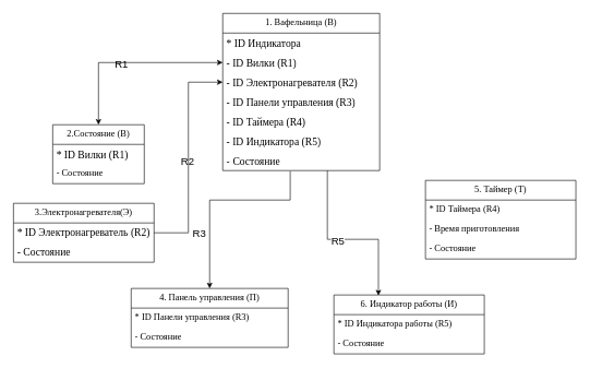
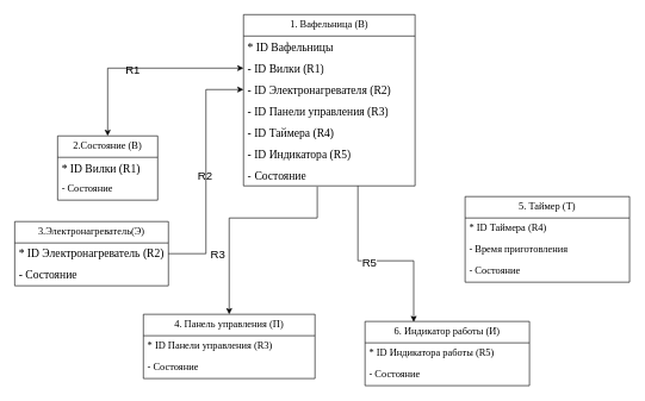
  <mxCell id="0" />
  <mxCell id="1" parent="0" />
  <mxCell id="2" style="edgeStyle=orthogonalEdgeStyle;rounded=0;orthogonalLoop=1;jettySize=auto;html=1;entryX=0.296;entryY=0.009;entryDx=0;entryDy=0;entryPerimeter=0;" edge="1" parent="1" source="4" target="31"><mxGeometry relative="1" as="geometry"><Array as="points"><mxPoint x="500" y="365" /><mxPoint x="578" y="365" /></Array></mxGeometry></mxCell>
  <mxCell id="3" value="&lt;font style=&quot;font-size: 16px;&quot;&gt;R5&lt;/font&gt;" style="edgeLabel;html=1;align=center;verticalAlign=middle;resizable=0;points=[];" vertex="1" connectable="0" parent="2"><mxGeometry x="-0.106" y="-1" relative="1" as="geometry"><mxPoint as="offset" /></mxGeometry></mxCell>
  <mxCell id="4" value="&lt;font style=&quot;font-size: 14px;&quot; face=&quot;Times New Roman&quot;&gt;1. Вафельница (В)&lt;/font&gt;" style="swimlane;fontStyle=0;childLayout=stackLayout;horizontal=1;startSize=30;horizontalStack=0;resizeParent=1;resizeParentMax=0;resizeLast=0;collapsible=1;marginBottom=0;whiteSpace=wrap;html=1;labelBackgroundColor=none;" vertex="1" parent="1"><mxGeometry x="340" y="20" width="240" height="240" as="geometry"><mxRectangle x="440" y="170" width="160" height="30" as="alternateBounds" /></mxGeometry></mxCell>
- <mxCell id="5" value="&lt;font style=&quot;font-size: 16px;&quot; face=&quot;Times New Roman&quot;&gt;* ID Индикатора&lt;/font&gt;" style="text;strokeColor=none;fillColor=none;align=left;verticalAlign=middle;spacingLeft=4;spacingRight=4;overflow=hidden;points=[[0,0.5],[1,0.5]];portConstraint=eastwest;rotatable=0;whiteSpace=wrap;html=1;labelBackgroundColor=none;" vertex="1" parent="4"><mxGeometry y="30" width="240" height="30" as="geometry" /></mxCell>
+ <mxCell id="5" value="&lt;font style=&quot;font-size: 16px;&quot; face=&quot;Times New Roman&quot;&gt;* ID Вафельницы&lt;/font&gt;" style="text;strokeColor=none;fillColor=none;align=left;verticalAlign=middle;spacingLeft=4;spacingRight=4;overflow=hidden;points=[[0,0.5],[1,0.5]];portConstraint=eastwest;rotatable=0;whiteSpace=wrap;html=1;labelBackgroundColor=none;" vertex="1" parent="4"><mxGeometry y="30" width="240" height="30" as="geometry" /></mxCell>
  <mxCell id="6" value="&lt;font style=&quot;font-size: 16px;&quot; face=&quot;Times New Roman&quot;&gt;- ID Вилки (R1)&lt;/font&gt;" style="text;strokeColor=none;fillColor=none;align=left;verticalAlign=middle;spacingLeft=4;spacingRight=4;overflow=hidden;points=[[0,0.5],[1,0.5]];portConstraint=eastwest;rotatable=0;whiteSpace=wrap;html=1;labelBackgroundColor=none;" vertex="1" parent="4"><mxGeometry y="60" width="240" height="30" as="geometry" /></mxCell>
  <mxCell id="7" value="&lt;font style=&quot;font-size: 16px;&quot;&gt;&lt;span style=&quot;font-family: &amp;quot;Times New Roman&amp;quot;;&quot;&gt;- ID&amp;nbsp;&lt;/span&gt;&lt;span style=&quot;font-family: &amp;quot;Times New Roman&amp;quot;; text-align: center;&quot;&gt;Электронагревателя&amp;nbsp;&lt;/span&gt;&lt;span style=&quot;font-family: &amp;quot;Times New Roman&amp;quot;;&quot;&gt;(R2)&lt;/span&gt;&lt;/font&gt;" style="text;strokeColor=none;fillColor=none;align=left;verticalAlign=middle;spacingLeft=4;spacingRight=4;overflow=hidden;points=[[0,0.5],[1,0.5]];portConstraint=eastwest;rotatable=0;whiteSpace=wrap;html=1;labelBackgroundColor=none;" vertex="1" parent="4"><mxGeometry y="90" width="240" height="30" as="geometry" /></mxCell>
  <mxCell id="8" value="&lt;font style=&quot;font-size: 16px;&quot;&gt;&lt;span style=&quot;font-family: &amp;quot;Times New Roman&amp;quot;;&quot;&gt;- ID Панели управления (R3)&lt;/span&gt;&lt;/font&gt;" style="text;strokeColor=none;fillColor=none;align=left;verticalAlign=middle;spacingLeft=4;spacingRight=4;overflow=hidden;points=[[0,0.5],[1,0.5]];portConstraint=eastwest;rotatable=0;whiteSpace=wrap;html=1;labelBackgroundColor=none;" vertex="1" parent="4"><mxGeometry y="120" width="240" height="30" as="geometry" /></mxCell>
  <mxCell id="9" value="&lt;span style=&quot;font-family: &amp;quot;Times New Roman&amp;quot;;&quot;&gt;&lt;font style=&quot;font-size: 16px;&quot;&gt;- ID Таймера (R4)&lt;/font&gt;&lt;/span&gt;" style="text;strokeColor=none;fillColor=none;align=left;verticalAlign=middle;spacingLeft=4;spacingRight=4;overflow=hidden;points=[[0,0.5],[1,0.5]];portConstraint=eastwest;rotatable=0;whiteSpace=wrap;html=1;labelBackgroundColor=none;" vertex="1" parent="4"><mxGeometry y="150" width="240" height="30" as="geometry" /></mxCell>
  <mxCell id="10" value="&lt;span style=&quot;font-family: &amp;quot;Times New Roman&amp;quot;;&quot;&gt;&lt;font style=&quot;font-size: 16px;&quot;&gt;- ID Индикатора (R5)&lt;/font&gt;&lt;/span&gt;" style="text;strokeColor=none;fillColor=none;align=left;verticalAlign=middle;spacingLeft=4;spacingRight=4;overflow=hidden;points=[[0,0.5],[1,0.5]];portConstraint=eastwest;rotatable=0;whiteSpace=wrap;html=1;labelBackgroundColor=none;" vertex="1" parent="4"><mxGeometry y="180" width="240" height="30" as="geometry" /></mxCell>
  <mxCell id="11" value="&lt;font style=&quot;font-size: 16px;&quot;&gt;- &lt;font style=&quot;&quot; face=&quot;Times New Roman&quot;&gt;Состояние&lt;/font&gt;&lt;/font&gt;" style="text;strokeColor=none;fillColor=none;align=left;verticalAlign=middle;spacingLeft=4;spacingRight=4;overflow=hidden;points=[[0,0.5],[1,0.5]];portConstraint=eastwest;rotatable=0;whiteSpace=wrap;html=1;labelBackgroundColor=none;" vertex="1" parent="4"><mxGeometry y="210" width="240" height="30" as="geometry" /></mxCell>
  <mxCell id="12" style="edgeStyle=orthogonalEdgeStyle;rounded=0;orthogonalLoop=1;jettySize=auto;html=1;entryX=0;entryY=0.5;entryDx=0;entryDy=0;startArrow=classic;startFill=1;labelBackgroundColor=none;fontColor=default;" edge="1" parent="1" source="14" target="6"><mxGeometry relative="1" as="geometry" /></mxCell>
  <mxCell id="13" value="&lt;font style=&quot;font-size: 16px;&quot;&gt;R1&lt;/font&gt;" style="edgeLabel;html=1;align=center;verticalAlign=middle;resizable=0;points=[];labelBackgroundColor=none;" connectable="0" vertex="1" parent="12"><mxGeometry x="-0.346" relative="1" as="geometry"><mxPoint x="34" as="offset" /></mxGeometry></mxCell>
  <mxCell id="14" value="&lt;font style=&quot;font-size: 14px;&quot; face=&quot;Times New Roman&quot;&gt;2.Состояние (В)&lt;/font&gt;" style="swimlane;fontStyle=0;childLayout=stackLayout;horizontal=1;startSize=30;horizontalStack=0;resizeParent=1;resizeParentMax=0;resizeLast=0;collapsible=1;marginBottom=0;whiteSpace=wrap;html=1;labelBackgroundColor=none;" vertex="1" parent="1"><mxGeometry x="80" y="190" width="140" height="90" as="geometry" /></mxCell>
  <mxCell id="15" value="&lt;span style=&quot;font-family: &amp;quot;Times New Roman&amp;quot;;&quot;&gt;&lt;font style=&quot;font-size: 16px;&quot;&gt;* ID Вилки (R1)&lt;/font&gt;&lt;/span&gt;" style="text;strokeColor=none;fillColor=none;align=left;verticalAlign=middle;spacingLeft=4;spacingRight=4;overflow=hidden;points=[[0,0.5],[1,0.5]];portConstraint=eastwest;rotatable=0;whiteSpace=wrap;html=1;labelBackgroundColor=none;" vertex="1" parent="14"><mxGeometry y="30" width="140" height="30" as="geometry" /></mxCell>
  <mxCell id="16" value="&lt;font style=&quot;font-size: 14px;&quot; face=&quot;Times New Roman&quot;&gt;- Состояние&lt;/font&gt;" style="text;strokeColor=none;fillColor=none;align=left;verticalAlign=middle;spacingLeft=4;spacingRight=4;overflow=hidden;points=[[0,0.5],[1,0.5]];portConstraint=eastwest;rotatable=0;whiteSpace=wrap;html=1;labelBackgroundColor=none;" vertex="1" parent="14"><mxGeometry y="60" width="140" height="30" as="geometry" /></mxCell>
- <mxCell id="17" value="&lt;font style=&quot;font-size: 14px;&quot; face=&quot;Times New Roman&quot;&gt;3.Электронагревателя(Э)&lt;/font&gt;" style="swimlane;fontStyle=0;childLayout=stackLayout;horizontal=1;startSize=30;horizontalStack=0;resizeParent=1;resizeParentMax=0;resizeLast=0;collapsible=1;marginBottom=0;whiteSpace=wrap;html=1;labelBackgroundColor=none;" vertex="1" parent="1"><mxGeometry x="20" y="310" width="215" height="90" as="geometry" /></mxCell>
+ <mxCell id="17" value="&lt;font style=&quot;font-size: 14px;&quot; face=&quot;Times New Roman&quot;&gt;3.Электронагреватель(Э)&lt;/font&gt;" style="swimlane;fontStyle=0;childLayout=stackLayout;horizontal=1;startSize=30;horizontalStack=0;resizeParent=1;resizeParentMax=0;resizeLast=0;collapsible=1;marginBottom=0;whiteSpace=wrap;html=1;labelBackgroundColor=none;" vertex="1" parent="1"><mxGeometry x="20" y="310" width="215" height="90" as="geometry" /></mxCell>
  <mxCell id="18" value="&lt;font style=&quot;font-size: 16px;&quot;&gt;&lt;font style=&quot;&quot; face=&quot;Times New Roman&quot;&gt;* ID&amp;nbsp;&lt;/font&gt;&lt;span style=&quot;font-family: &amp;quot;Times New Roman&amp;quot;; text-align: center;&quot;&gt;Электронагреватель&amp;nbsp;&lt;/span&gt;&lt;font style=&quot;&quot; face=&quot;Times New Roman&quot;&gt;(R2)&lt;/font&gt;&lt;/font&gt;" style="text;strokeColor=none;fillColor=none;align=left;verticalAlign=middle;spacingLeft=4;spacingRight=4;overflow=hidden;points=[[0,0.5],[1,0.5]];portConstraint=eastwest;rotatable=0;whiteSpace=wrap;html=1;labelBackgroundColor=none;" vertex="1" parent="17"><mxGeometry y="30" width="215" height="30" as="geometry" /></mxCell>
  <mxCell id="19" value="&lt;font style=&quot;font-size: 16px;&quot; face=&quot;Times New Roman&quot;&gt;- Состояние&lt;/font&gt;" style="text;strokeColor=none;fillColor=none;align=left;verticalAlign=middle;spacingLeft=4;spacingRight=4;overflow=hidden;points=[[0,0.5],[1,0.5]];portConstraint=eastwest;rotatable=0;whiteSpace=wrap;html=1;labelBackgroundColor=none;" vertex="1" parent="17"><mxGeometry y="60" width="215" height="30" as="geometry" /></mxCell>
  <mxCell id="20" value="&lt;font style=&quot;font-size: 14px;&quot; face=&quot;Times New Roman&quot;&gt;4. Панель управления (П)&lt;/font&gt;" style="swimlane;fontStyle=0;childLayout=stackLayout;horizontal=1;startSize=30;horizontalStack=0;resizeParent=1;resizeParentMax=0;resizeLast=0;collapsible=1;marginBottom=0;whiteSpace=wrap;html=1;labelBackgroundColor=none;" vertex="1" parent="1"><mxGeometry x="200" y="440" width="240" height="90" as="geometry"><mxRectangle x="600" y="520" width="220" height="30" as="alternateBounds" /></mxGeometry></mxCell>
  <mxCell id="21" value="&lt;div style=&quot;text-align: center;&quot;&gt;&lt;font style=&quot;background-color: transparent; color: light-dark(rgb(0, 0, 0), rgb(255, 255, 255)); font-size: 14px;&quot; face=&quot;Times New Roman&quot;&gt;* ID Панели управления&amp;nbsp;&lt;/font&gt;&lt;font style=&quot;background-color: transparent; color: light-dark(rgb(0, 0, 0), rgb(255, 255, 255)); font-size: 14px;&quot; face=&quot;Times New Roman&quot;&gt;(R3)&lt;/font&gt;&lt;/div&gt;" style="text;strokeColor=none;fillColor=none;align=left;verticalAlign=middle;spacingLeft=4;spacingRight=4;overflow=hidden;points=[[0,0.5],[1,0.5]];portConstraint=eastwest;rotatable=0;whiteSpace=wrap;html=1;labelBackgroundColor=none;" vertex="1" parent="20"><mxGeometry y="30" width="240" height="30" as="geometry" /></mxCell>
  <mxCell id="22" value="&lt;font style=&quot;font-size: 14px;&quot; face=&quot;Times New Roman&quot;&gt;- Состояние&lt;/font&gt;" style="text;strokeColor=none;fillColor=none;align=left;verticalAlign=middle;spacingLeft=4;spacingRight=4;overflow=hidden;points=[[0,0.5],[1,0.5]];portConstraint=eastwest;rotatable=0;whiteSpace=wrap;html=1;labelBackgroundColor=none;" vertex="1" parent="20"><mxGeometry y="60" width="240" height="30" as="geometry" /></mxCell>
  <mxCell id="23" style="edgeStyle=orthogonalEdgeStyle;rounded=0;orthogonalLoop=1;jettySize=auto;html=1;entryX=0;entryY=0.5;entryDx=0;entryDy=0;labelBackgroundColor=none;fontColor=default;" edge="1" parent="1" source="18" target="7"><mxGeometry relative="1" as="geometry" /></mxCell>
  <mxCell id="24" value="&lt;font style=&quot;font-size: 16px;&quot;&gt;R2&lt;/font&gt;" style="edgeLabel;html=1;align=center;verticalAlign=middle;resizable=0;points=[];labelBackgroundColor=none;" connectable="0" vertex="1" parent="23"><mxGeometry x="-0.031" y="2" relative="1" as="geometry"><mxPoint as="offset" /></mxGeometry></mxCell>
  <mxCell id="25" style="edgeStyle=orthogonalEdgeStyle;rounded=0;orthogonalLoop=1;jettySize=auto;html=1;entryX=0.5;entryY=0;entryDx=0;entryDy=0;exitX=0.43;exitY=1.034;exitDx=0;exitDy=0;exitPerimeter=0;labelBackgroundColor=none;fontColor=default;" edge="1" parent="1" source="11" target="20"><mxGeometry relative="1" as="geometry"><Array as="points"><mxPoint x="443" y="305" /><mxPoint x="320" y="305" /></Array></mxGeometry></mxCell>
  <mxCell id="26" value="&lt;font style=&quot;font-size: 16px;&quot;&gt;R3&lt;/font&gt;" style="edgeLabel;html=1;align=center;verticalAlign=middle;resizable=0;points=[];labelBackgroundColor=none;" connectable="0" vertex="1" parent="25"><mxGeometry x="-0.096" y="1" relative="1" as="geometry"><mxPoint x="-47" y="49" as="offset" /></mxGeometry></mxCell>
  <mxCell id="27" value="&lt;font style=&quot;font-size: 14px;&quot; face=&quot;Times New Roman&quot;&gt;5. Таймер (Т)&lt;/font&gt;" style="swimlane;fontStyle=0;childLayout=stackLayout;horizontal=1;startSize=30;horizontalStack=0;resizeParent=1;resizeParentMax=0;resizeLast=0;collapsible=1;marginBottom=0;whiteSpace=wrap;html=1;labelBackgroundColor=none;" vertex="1" parent="1"><mxGeometry x="650" y="275" width="230" height="120" as="geometry"><mxRectangle x="50" y="245" width="170" height="30" as="alternateBounds" /></mxGeometry></mxCell>
  <mxCell id="28" value="&lt;font style=&quot;font-size: 14px;&quot; face=&quot;Times New Roman&quot;&gt;* ID Таймера (R4)&lt;/font&gt;" style="text;strokeColor=none;fillColor=none;align=left;verticalAlign=middle;spacingLeft=4;spacingRight=4;overflow=hidden;points=[[0,0.5],[1,0.5]];portConstraint=eastwest;rotatable=0;whiteSpace=wrap;html=1;labelBackgroundColor=none;" vertex="1" parent="27"><mxGeometry y="30" width="230" height="30" as="geometry" /></mxCell>
  <mxCell id="29" value="&lt;font style=&quot;font-size: 14px;&quot; face=&quot;Times New Roman&quot;&gt;- Время приготовления&lt;/font&gt;" style="text;strokeColor=none;fillColor=none;align=left;verticalAlign=middle;spacingLeft=4;spacingRight=4;overflow=hidden;points=[[0,0.5],[1,0.5]];portConstraint=eastwest;rotatable=0;whiteSpace=wrap;html=1;labelBackgroundColor=none;" vertex="1" parent="27"><mxGeometry y="60" width="230" height="30" as="geometry" /></mxCell>
  <mxCell id="30" value="&lt;span style=&quot;font-family: &amp;quot;Times New Roman&amp;quot;; font-size: 14px;&quot;&gt;- Состояние&lt;/span&gt;" style="text;strokeColor=none;fillColor=none;align=left;verticalAlign=middle;spacingLeft=4;spacingRight=4;overflow=hidden;points=[[0,0.5],[1,0.5]];portConstraint=eastwest;rotatable=0;whiteSpace=wrap;html=1;labelBackgroundColor=none;" vertex="1" parent="27"><mxGeometry y="90" width="230" height="30" as="geometry" /></mxCell>
  <mxCell id="31" value="&lt;font style=&quot;font-size: 14px;&quot; face=&quot;Times New Roman&quot;&gt;6. Индикатор работы (И)&lt;/font&gt;" style="swimlane;fontStyle=0;childLayout=stackLayout;horizontal=1;startSize=30;horizontalStack=0;resizeParent=1;resizeParentMax=0;resizeLast=0;collapsible=1;marginBottom=0;whiteSpace=wrap;html=1;labelBackgroundColor=none;" vertex="1" parent="1"><mxGeometry x="510" y="450" width="230" height="90" as="geometry"><mxRectangle x="50" y="245" width="170" height="30" as="alternateBounds" /></mxGeometry></mxCell>
  <mxCell id="32" value="&lt;font style=&quot;font-size: 14px;&quot; face=&quot;Times New Roman&quot;&gt;* ID Индикатора работы (R5)&lt;/font&gt;" style="text;strokeColor=none;fillColor=none;align=left;verticalAlign=middle;spacingLeft=4;spacingRight=4;overflow=hidden;points=[[0,0.5],[1,0.5]];portConstraint=eastwest;rotatable=0;whiteSpace=wrap;html=1;labelBackgroundColor=none;" vertex="1" parent="31"><mxGeometry y="30" width="230" height="30" as="geometry" /></mxCell>
  <mxCell id="33" value="&lt;span style=&quot;font-family: &amp;quot;Times New Roman&amp;quot;; font-size: 14px;&quot;&gt;- Состояние&lt;/span&gt;" style="text;strokeColor=none;fillColor=none;align=left;verticalAlign=middle;spacingLeft=4;spacingRight=4;overflow=hidden;points=[[0,0.5],[1,0.5]];portConstraint=eastwest;rotatable=0;whiteSpace=wrap;html=1;labelBackgroundColor=none;" vertex="1" parent="31"><mxGeometry y="60" width="230" height="30" as="geometry" /></mxCell>
